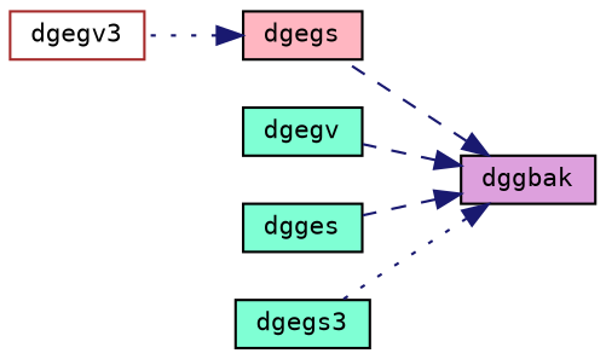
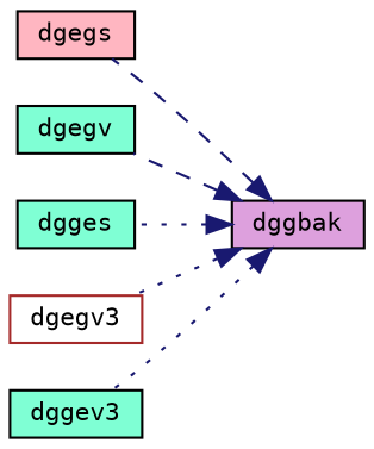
  digraph {
    fontname="DejaVu Sans Mono"
    rankdir=RL
    node [color=black fillcolor=aquamarine fontname="DejaVu Sans Mono" fontsize=10 shape=record style=filled]
    edge [color=midnightblue dir=back fontname="DejaVu Sans Mono" fontsize=10 labelfontname=Helvetica labelfontsize=10 style=dotted]
    n1 [fillcolor=plum fontcolor=black height=0.2 label=dggbak width=0.4]
    n2 [fillcolor=lightpink height=0.2 label=dgegs width=0.4]
    n3 [height=0.2 label=dgegv width=0.4]
    n4 [height=0.2 label=dgges width=0.4]
    n5 [color=brown fillcolor=white height=0.2 label=dgegv3 width=0.4]
-   n6 [height=0.2 label=dgegs3 width=0.4]
+   n6 [height=0.2 label=dggev3 width=0.4]
    n1 -> n2 [style=dashed]
    n1 -> n3 [style=dashed]
-   n1 -> n4 [style=dashed]
-   n2 -> n5
+   n1 -> n4
+   n1 -> n5
    n1 -> n6
  }
